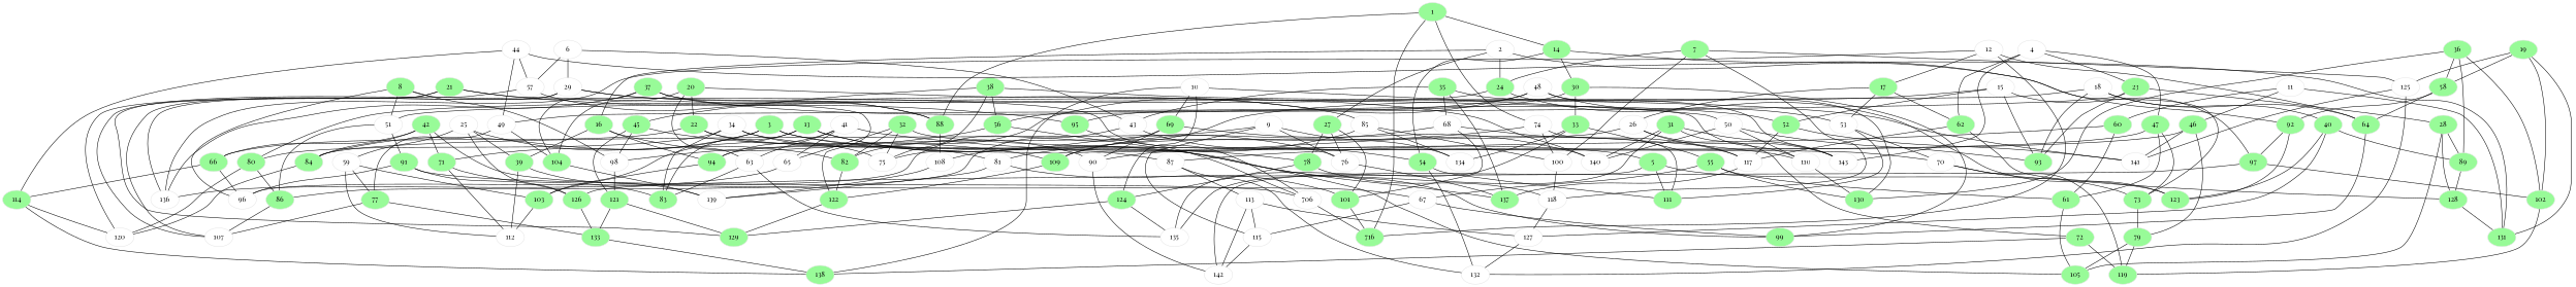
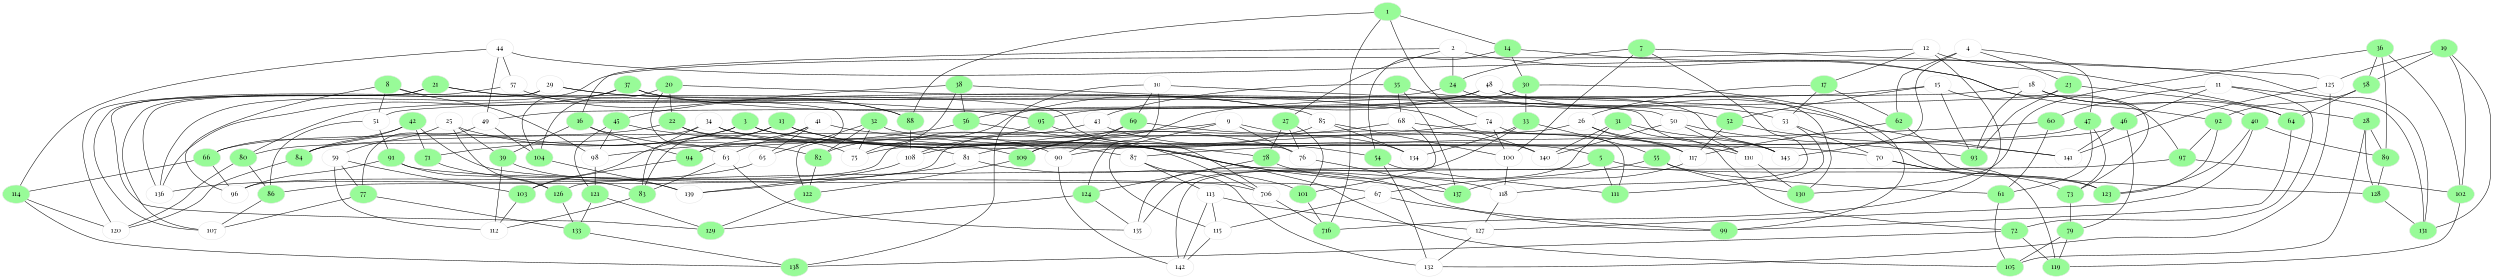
  graph {
    fontname="Playfair Display"
    node [color=gray90 fillcolor=palegreen fontname="Playfair Display" style=filled]
    edge [fontname="Playfair Display"]
    1
    14
    74 [fillcolor=white]
    88
    n5 [label=716]
    30
    54
    73
    111
    100 [fillcolor=white]
    81 [fillcolor=white]
    108 [fillcolor=white]
    2 [fillcolor=white]
    16
    24
    27
    92
    39
    94
    53 [fillcolor=white]
    80
    78
    76 [fillcolor=white]
    101
    123
    97
    3
    5
    71
    84
    142 [fillcolor=white]
    83
    112 [fillcolor=white]
    118 [fillcolor=white]
    124
    120 [fillcolor=white]
    4 [fillcolor=white]
    23
    47
    62
    143 [fillcolor=white]
    93
    28
    49 [fillcolor=white]
    75 [fillcolor=white]
    61
    117 [fillcolor=white]
    128
-   6 [fillcolor=white]
    29 [fillcolor=white]
    43 [fillcolor=white]
    57 [fillcolor=white]
    140 [fillcolor=white]
    136 [fillcolor=white]
    107 [fillcolor=white]
    85 [fillcolor=white]
    96 [fillcolor=white]
    129
    7
    125 [fillcolor=white]
    127 [fillcolor=white]
    141 [fillcolor=white]
    132 [fillcolor=white]
    51 [fillcolor=white]
    8
    98 [fillcolor=white]
    122
    86
    91
    121
    9 [fillcolor=white]
    115 [fillcolor=white]
    134 [fillcolor=white]
    137
    10 [fillcolor=white]
    50 [fillcolor=white]
    69
    138
    110 [fillcolor=white]
    90 [fillcolor=white]
    135 [fillcolor=white]
    11 [fillcolor=white]
    46
    60
    72
    131
    79
    87 [fillcolor=white]
    119
    12 [fillcolor=white]
    17
    64
    26 [fillcolor=white]
    99
    13
    103
    105
    95
    33
    15 [fillcolor=white]
    52
    109
    102
    126
    139 [fillcolor=white]
    70 [fillcolor=white]
    18 [fillcolor=white]
    40
    89
    19
    58
    20
    22
    63 [fillcolor=white]
    104
    66
    130
    21
    n119 [fillcolor=white label=706]
    114
    113 [fillcolor=white]
    77
    25 [fillcolor=white]
    59 [fillcolor=white]
    82
    133
    55
    31
    32
    65 [fillcolor=white]
    67 [fillcolor=white]
    34 [fillcolor=white]
    35
    68 [fillcolor=white]
    36
    37
    38
    45
    56
    41 [fillcolor=white]
    42
    44 [fillcolor=white]
    48 [fillcolor=white]
    1 -- 14
    1 -- 74
    1 -- 88
    1 -- n5
    14 -- 30
    14 -- 54
    14 -- 73
    74 -- 111
    74 -- 100
    74 -- 81
    88 -- 108
    30 -- 99
    30 -- 95
    30 -- 33
    54 -- 111
    54 -- 132
    73 -- 79
    100 -- 118
    81 -- 101
    81 -- 139
    108 -- 139
    2 -- 16
    2 -- 24
    2 -- 27
    2 -- 92
    16 -- 81
    16 -- 39
    16 -- 94
    24 -- 53
    24 -- 80
    27 -- 78
    27 -- 76
    27 -- 101
    92 -- 123
    92 -- 97
    39 -- 112
    39 -- 139
    94 -- 103
    53 -- 111
    53 -- 70
    80 -- 120
    80 -- 86
    78 -- 118
    78 -- 124
    76 -- 137
    101 -- n5
    97 -- 102
    97 -- 126
    3 -- 78
    3 -- 5
    3 -- 71
    3 -- 84
    5 -- 111
    5 -- 123
    5 -- 142
    71 -- 83
-   71 -- 112
+   83 -- 112
    84 -- 120
    118 -- 127
    124 -- 129
    124 -- 135
    4 -- 23
    4 -- 47
    4 -- 62
    4 -- 143
    23 -- 93
    23 -- 28
    23 -- 49
    47 -- 73
    47 -- 75
    47 -- 61
    62 -- 117
    62 -- 128
    28 -- 128
    28 -- 105
    28 -- 89
    49 -- 104
    49 -- 77
    61 -- 105
    117 -- 137
    128 -- 131
-   6 -- 29
-   6 -- 43
-   6 -- 57
    29 -- 140
    29 -- 136
    29 -- 107
    29 -- 85
    43 -- 54
    43 -- 96
    57 -- 88
    57 -- 129
    85 -- 100
    85 -- 108
    85 -- 134
    7 -- 100
    7 -- 24
    7 -- 118
    7 -- 125
    125 -- 141
    125 -- 132
    127 -- 132
    51 -- 86
    51 -- 91
    8 -- 96
    8 -- 51
    8 -- 98
    8 -- 122
    98 -- 121
    122 -- 129
    86 -- 107
    91 -- 96
    91 -- 126
    91 -- n119
    121 -- 129
    121 -- 133
    9 -- 76
    9 -- 84
    9 -- 115
    9 -- 134
    115 -- 142
    10 -- 124
    10 -- 50
    10 -- 69
    10 -- 138
    50 -- 93
    50 -- 140
    50 -- 110
    69 -- 140
    69 -- 86
    69 -- 90
    110 -- 130
    90 -- 142
    11 -- 46
    11 -- 60
+   11 -- 72
    11 -- 131
    46 -- 141
    46 -- 90
    46 -- 79
    60 -- 61
    60 -- 87
    72 -- 138
    72 -- 119
    79 -- 119
    79 -- 105
    87 -- 132
    87 -- 113
    12 -- n5
    12 -- 136
    12 -- 17
    12 -- 64
    17 -- 53
    17 -- 62
    17 -- 26
    64 -- 99
    26 -- 94
    26 -- 143
    26 -- 117
    13 -- 76
    13 -- 83
    13 -- 103
    13 -- 105
    103 -- 112
+   95 -- 108
    95 -- n119
    33 -- 134
    33 -- 135
    33 -- 55
    15 -- 97
    15 -- 93
    15 -- 52
    15 -- 109
    52 -- 117
    52 -- 141
    109 -- 122
    102 -- 119
    126 -- 133
    70 -- 73
    70 -- 119
    18 -- 93
    18 -- 51
    18 -- 64
    18 -- 40
    40 -- 123
    40 -- 127
    40 -- 89
    89 -- 128
    19 -- 125
    19 -- 131
    19 -- 102
    19 -- 58
    58 -- 92
    58 -- 64
    20 -- 110
    20 -- 22
    20 -- 63
    20 -- 104
    22 -- 75
    22 -- 87
    22 -- 66
    63 -- 83
    63 -- 135
    104 -- 139
    66 -- 96
    66 -- 114
    21 -- 120
    21 -- 107
    21 -- 95
    21 -- n119
    n119 -- n5
    114 -- 120
    114 -- 138
    113 -- 142
    113 -- 127
    113 -- 115
    77 -- 107
    77 -- 133
    25 -- 39
    25 -- 126
    25 -- 59
    25 -- 82
    59 -- 112
    59 -- 103
    59 -- 77
    82 -- 122
    133 -- 138
    55 -- 61
    55 -- 130
    55 -- 67
    31 -- 143
    31 -- 140
    31 -- 135
    31 -- 72
    32 -- 75
    32 -- 70
    32 -- 82
    32 -- 65
    65 -- 136
    67 -- 115
    67 -- 99
    34 -- 80
    34 -- 83
    34 -- 137
    34 -- 90
    35 -- 143
    35 -- 43
    35 -- 137
    35 -- 68
    68 -- 101
    68 -- 117
    68 -- 109
    36 -- 102
    36 -- 89
    36 -- 58
    36 -- 130
    37 -- 88
    37 -- 136
    37 -- 52
    37 -- 104
    38 -- 75
    38 -- 141
    38 -- 45
    38 -- 56
    45 -- 98
    45 -- 121
    45 -- 109
    56 -- 98
    56 -- 99
    41 -- 94
    41 -- 110
    41 -- 63
    41 -- 65
    42 -- 71
    42 -- 84
    42 -- 66
    42 -- 67
    44 -- 49
    44 -- 57
    44 -- 131
    44 -- 114
    48 -- 123
    48 -- 130
    48 -- 82
    48 -- 56
  }
